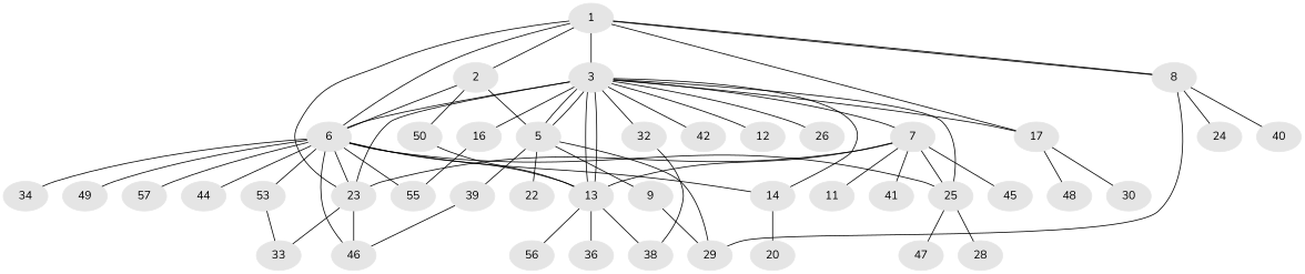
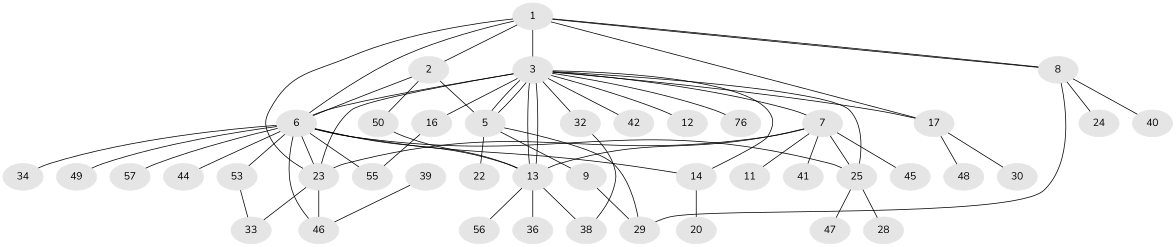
  graph {
    fontname=Nunito
    node [color=gray90 fontname=Nunito style=filled]
    edge [fontname=Nunito]
    2 [super="+52"]
    6 [super="+27"]
    5 [super="+19"]
    50
    1
    3 [super="+4"]
    8 [super="+35"]
    17 [super="+18"]
    23 [super="+51"]
    7 [super="+21"]
    n11 [label=16]
    12
    13 [super="+16"]
    14
    25 [super="+43"]
-   26
+   26 [label=76]
    32
    42
    34
    44
    46
    49
    53
    55
    57
    29
    24
    40
    30
    48
    33
    9 [super="+37"]
    22
    39
    11
    41
    45
    36
    38
    56
    20
    28 [super="+31"]
    47
    2 -- 6
    2 -- 5
    2 -- 50
    6 -- 23
    6 -- 13
    6 -- 14
    6 -- 25
    6 -- 34
    6 -- 44
    6 -- 46
    6 -- 49
    6 -- 53
    6 -- 55
    6 -- 57
    5 -- 29
    5 -- 9
    5 -- 22
-   5 -- 39
    50 -- 13
    1 -- 2
    1 -- 6
    1 -- 3
    1 -- 8
    1 -- 8
    1 -- 17
    1 -- 23
    3 -- 6
    3 -- 5 [weight=2]
    3 -- 5
    3 -- 17
    3 -- 23
    3 -- 7 [weight=2]
    3 -- n11
    3 -- 12
    3 -- 13 [weight=3]
    3 -- 13
    3 -- 14
    3 -- 25
    3 -- 26
    3 -- 32
    3 -- 42
    8 -- 29
    8 -- 24
    8 -- 40
    17 -- 30
    17 -- 48
    23 -- 46
    23 -- 33
    7 -- 23
    7 -- 13
    7 -- 25
    7 -- 11
    7 -- 41
    7 -- 45
    n11 -- 55
    13 -- 36
    13 -- 38
    13 -- 56
    14 -- 20
    25 -- 28
    25 -- 47
    32 -- 38
    53 -- 33
    9 -- 29
    39 -- 46
  }
